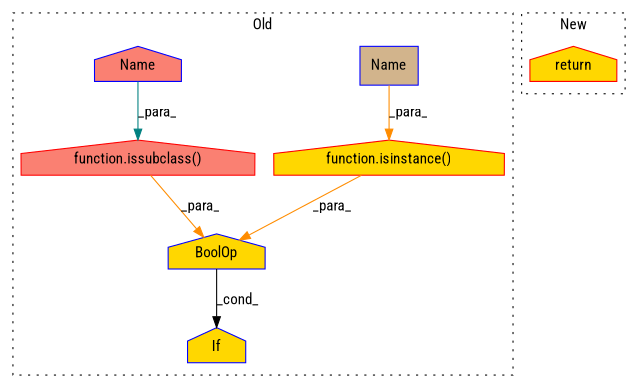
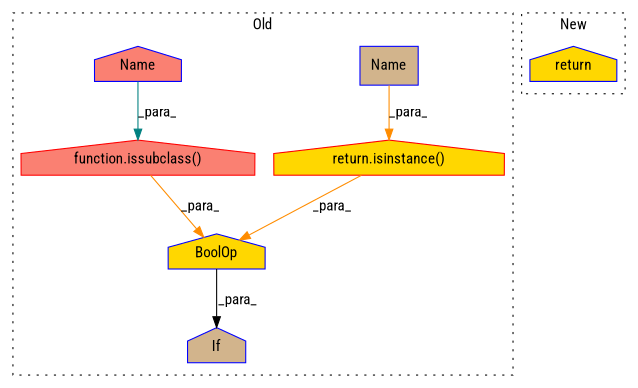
  digraph {
    fontname="Roboto Condensed"
    node [a=75 color=blue fillcolor=gold fontname="Roboto Condensed" l="11,1" shape=house style=filled]
    edge [color=darkorange fontname="Roboto Condensed"]
    n1 [color=red fillcolor=salmon label="function.issubclass()" s="26169,26196"]
    n2 [a=72 l=57 label=BoolOp s=26141]
-   n3 [color=red label="function.isinstance()" s="26142,26163"]
-   n4 [a=96 l=3 label=If s=26138]
+   n3 [color=red label="return.isinstance()" s="26142,26163"]
+   n4 [a=96 fillcolor=tan l=3 label=If s=26138]
    n5 [a=87 fillcolor=tan l=1 label=Name s=26153 shape=box]
    n6 [a=87 fillcolor=salmon l=1 label=Name s=26180]
-   n7 [a=93 color=red l=7 label=return s=26728]
+   n7 [a=93 l=7 label=return s=26728]
    subgraph cluster_1 {
      label=Old
      style=dotted
      n1
      n2
      n3
      n4
      n5
      n6
    }
    subgraph cluster_2 {
      label=New
      style=dotted
      n7
    }
    n1 -> n2 [label=_para_]
-   n2 -> n4 [color=black label=_cond_]
+   n2 -> n4 [color=black label=_para_]
    n3 -> n2 [label=_para_]
    n5 -> n3 [label=_para_]
    n6 -> n1 [color=teal label=_para_]
  }
